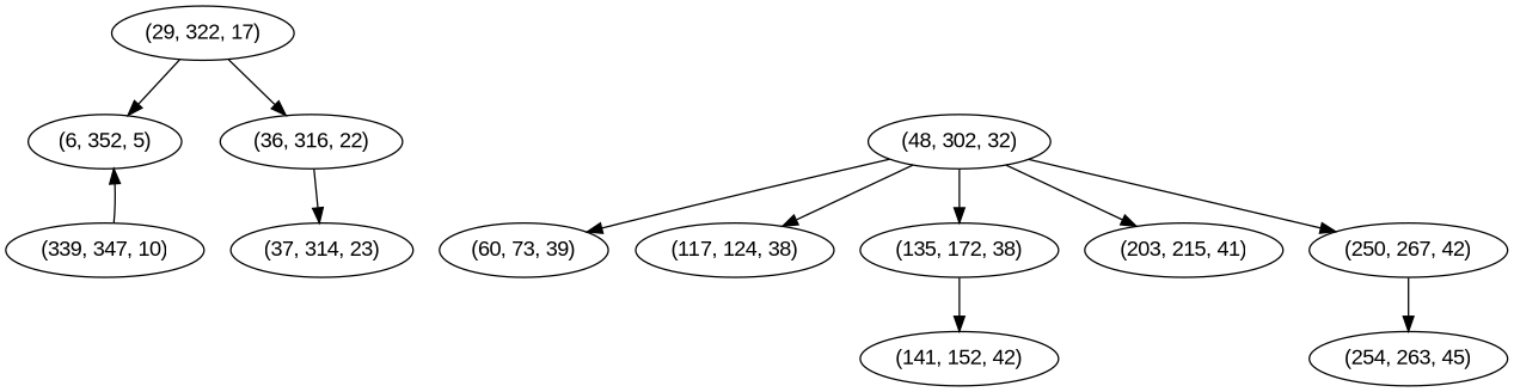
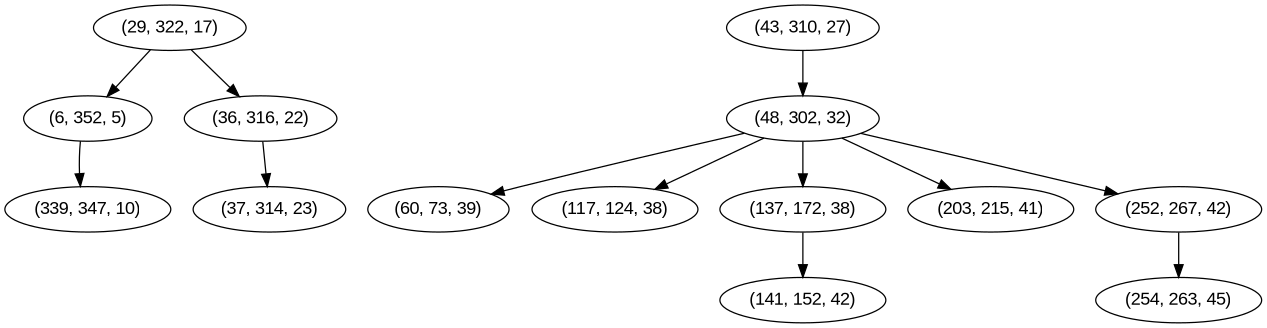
  digraph {
    fontname="Liberation Sans"
    node [fontname="Liberation Sans"]
    edge [fontname="Liberation Sans"]
    "(6, 352, 5)"
    "(339, 347, 10)"
    "(29, 322, 17)"
    "(36, 316, 22)"
    "(37, 314, 23)"
+   "(43, 310, 27)"
    "(48, 302, 32)"
    "(60, 73, 39)"
    "(117, 124, 38)"
-   "(135, 172, 38)"
+   "(135, 172, 38)" [label="(137, 172, 38)"]
    "(203, 215, 41)"
-   "(250, 267, 42)"
+   "(250, 267, 42)" [label="(252, 267, 42)"]
    "(141, 152, 42)"
    "(254, 263, 45)"
-   "(339, 347, 10)" -> "(6, 352, 5)"
+   "(6, 352, 5)" -> "(339, 347, 10)"
    "(29, 322, 17)" -> "(6, 352, 5)"
    "(29, 322, 17)" -> "(36, 316, 22)"
    "(36, 316, 22)" -> "(37, 314, 23)"
+   "(43, 310, 27)" -> "(48, 302, 32)"
    "(48, 302, 32)" -> "(60, 73, 39)"
    "(48, 302, 32)" -> "(117, 124, 38)"
    "(48, 302, 32)" -> "(135, 172, 38)"
    "(48, 302, 32)" -> "(203, 215, 41)"
    "(48, 302, 32)" -> "(250, 267, 42)"
    "(135, 172, 38)" -> "(141, 152, 42)"
    "(250, 267, 42)" -> "(254, 263, 45)"
  }
